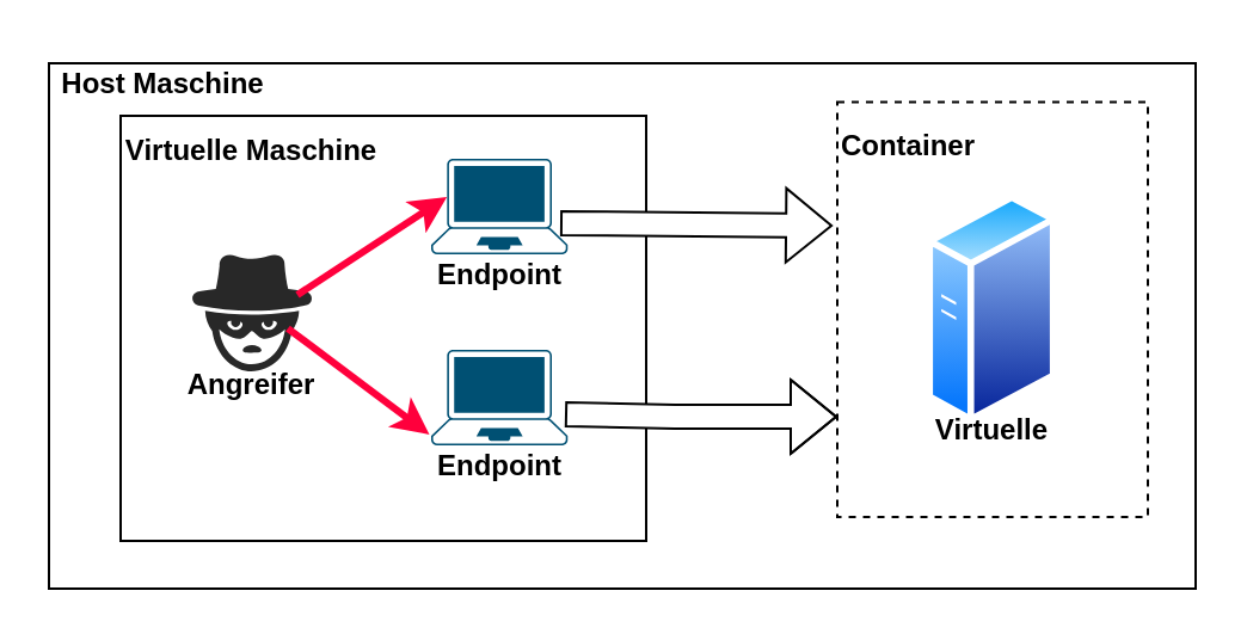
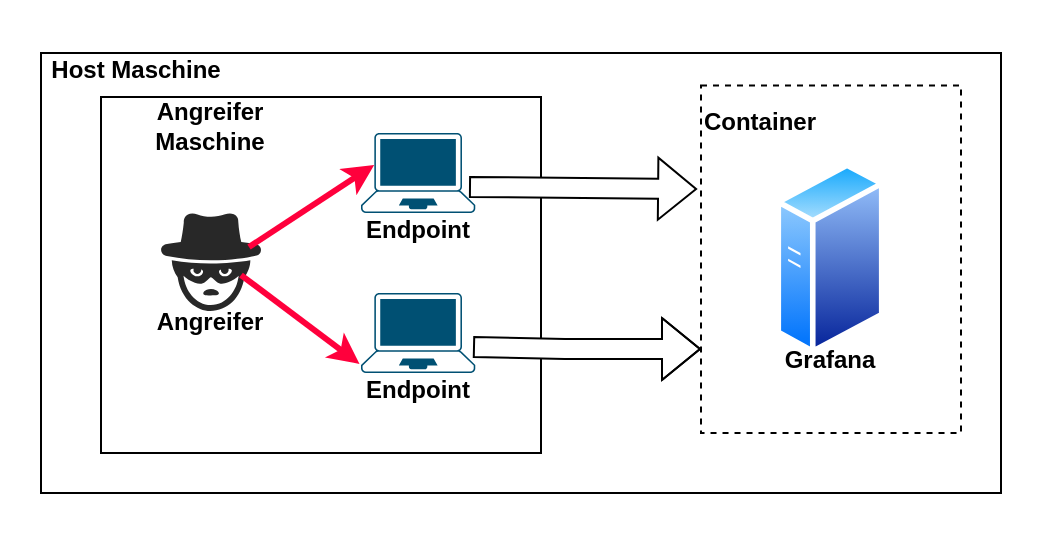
  <mxCell id="0" />
  <mxCell id="1" parent="0" />
  <mxCell id="2" value="" style="rounded=0;whiteSpace=wrap;html=1;fontColor=default;labelBackgroundColor=none;" parent="1" vertex="1"><mxGeometry x="20" y="26" width="480" height="220" as="geometry" /></mxCell>
  <mxCell id="3" value="" style="rounded=0;whiteSpace=wrap;html=1;labelBackgroundColor=none;" parent="1" vertex="1"><mxGeometry x="50" y="48" width="220" height="178" as="geometry" /></mxCell>
  <mxCell id="4" value="Host Maschine" style="text;html=1;strokeColor=none;fillColor=none;align=center;verticalAlign=middle;whiteSpace=wrap;rounded=0;fontStyle=1" parent="1" vertex="1"><mxGeometry x="23" y="20" width="90" height="30" as="geometry" /></mxCell>
- <mxCell id="5" value="Virtuelle Maschine" style="text;html=1;strokeColor=none;fillColor=none;align=center;verticalAlign=middle;whiteSpace=wrap;rounded=0;fontStyle=1" parent="1" vertex="1"><mxGeometry x="50" y="48" width="110" height="30" as="geometry" /></mxCell>
+ <mxCell id="5" value="Angreifer Maschine" style="text;html=1;strokeColor=none;fillColor=none;align=center;verticalAlign=middle;whiteSpace=wrap;rounded=0;fontStyle=1" parent="1" vertex="1"><mxGeometry x="50" y="48" width="110" height="30" as="geometry" /></mxCell>
  <mxCell id="6" value="Endpoint" style="text;html=1;strokeColor=none;fillColor=none;align=center;verticalAlign=middle;whiteSpace=wrap;rounded=0;fontStyle=1" parent="1" vertex="1"><mxGeometry x="153.57" y="100" width="110" height="30" as="geometry" /></mxCell>
  <mxCell id="7" value="" style="verticalLabelPosition=bottom;sketch=0;html=1;fillColor=#282828;strokeColor=none;verticalAlign=top;pointerEvents=1;align=center;shape=mxgraph.cisco_safe.security_icons.icon36;" parent="1" vertex="1"><mxGeometry x="80" y="106" width="50" height="49" as="geometry" /></mxCell>
  <mxCell id="8" value="Angreifer" style="text;html=1;strokeColor=none;fillColor=none;align=center;verticalAlign=middle;whiteSpace=wrap;rounded=0;fontStyle=1" parent="1" vertex="1"><mxGeometry x="50" y="146" width="110" height="30" as="geometry" /></mxCell>
  <mxCell id="9" value="" style="endArrow=classic;html=1;rounded=0;entryX=0.115;entryY=0.4;entryDx=0;entryDy=0;exitX=0.88;exitY=0.347;exitDx=0;exitDy=0;exitPerimeter=0;entryPerimeter=0;strokeColor=#FF003C;strokeWidth=3;" parent="1" source="7" target="10" edge="1"><mxGeometry width="50" height="50" relative="1" as="geometry"><mxPoint x="260" y="246" as="sourcePoint" /><mxPoint x="310" y="196" as="targetPoint" /></mxGeometry></mxCell>
  <mxCell id="10" value="" style="points=[[0.13,0.02,0],[0.5,0,0],[0.87,0.02,0],[0.885,0.4,0],[0.985,0.985,0],[0.5,1,0],[0.015,0.985,0],[0.115,0.4,0]];verticalLabelPosition=bottom;sketch=0;html=1;verticalAlign=top;aspect=fixed;align=center;pointerEvents=1;shape=mxgraph.cisco19.laptop;fillColor=#005073;strokeColor=none;" parent="1" vertex="1"><mxGeometry x="180" y="66" width="57.14" height="40" as="geometry" /></mxCell>
  <mxCell id="11" value="" style="shape=flexArrow;endArrow=classic;html=1;rounded=0;fillColor=default;entryX=-0.015;entryY=0.298;entryDx=0;entryDy=0;exitX=0.945;exitY=0.675;exitDx=0;exitDy=0;exitPerimeter=0;entryPerimeter=0;" parent="1" source="10" target="14" edge="1"><mxGeometry width="50" height="50" relative="1" as="geometry"><mxPoint x="260" y="95" as="sourcePoint" /><mxPoint x="484.5" y="95.161" as="targetPoint" /></mxGeometry></mxCell>
  <mxCell id="12" value="" style="group" vertex="1" connectable="0" parent="1"><mxGeometry x="350" y="37.5" width="130" height="178.5" as="geometry" /></mxCell>
  <mxCell id="13" value="" style="verticalLabelPosition=bottom;html=1;verticalAlign=top;align=center;strokeColor=none;fillColor=#00BEF2;shape=mxgraph.azure.computer;pointerEvents=1;" parent="12" vertex="1"><mxGeometry x="79" y="78.982" width="50" height="71.084" as="geometry" /></mxCell>
  <mxCell id="14" value="" style="rounded=0;whiteSpace=wrap;html=1;labelBackgroundColor=none;dashed=1;" parent="12" vertex="1"><mxGeometry y="4.739" width="130" height="173.761" as="geometry" /></mxCell>
  <mxCell id="15" value="Container" style="text;html=1;strokeColor=none;fillColor=none;align=center;verticalAlign=middle;whiteSpace=wrap;rounded=0;fontStyle=1" parent="12" vertex="1"><mxGeometry width="60" height="47.389" as="geometry" /></mxCell>
  <mxCell id="16" value="" style="aspect=fixed;perimeter=ellipsePerimeter;html=1;align=center;shadow=0;dashed=0;spacingTop=3;image;image=img/lib/active_directory/generic_server.svg;" parent="12" vertex="1"><mxGeometry x="37.75" y="42.96" width="54.5" height="97.32" as="geometry" /></mxCell>
- <mxCell id="17" value="Virtuelle" style="text;html=1;strokeColor=none;fillColor=none;align=center;verticalAlign=middle;whiteSpace=wrap;rounded=0;fontStyle=1" parent="12" vertex="1"><mxGeometry x="10" y="119.111" width="110" height="47.389" as="geometry" /></mxCell>
+ <mxCell id="17" value="Grafana" style="text;html=1;strokeColor=none;fillColor=none;align=center;verticalAlign=middle;whiteSpace=wrap;rounded=0;fontStyle=1" parent="12" vertex="1"><mxGeometry x="10" y="119.111" width="110" height="47.389" as="geometry" /></mxCell>
  <mxCell id="18" value="Endpoint" style="text;html=1;strokeColor=none;fillColor=none;align=center;verticalAlign=middle;whiteSpace=wrap;rounded=0;fontStyle=1" vertex="1" parent="1"><mxGeometry x="153.57" y="180" width="110" height="30" as="geometry" /></mxCell>
  <mxCell id="19" value="" style="endArrow=classic;html=1;rounded=0;entryX=-0.012;entryY=0.429;entryDx=0;entryDy=0;exitX=0.8;exitY=0.633;exitDx=0;exitDy=0;exitPerimeter=0;entryPerimeter=0;strokeColor=#FF003C;strokeWidth=3;" edge="1" parent="1" source="7"><mxGeometry width="50" height="50" relative="1" as="geometry"><mxPoint x="94" y="173" as="sourcePoint" /><mxPoint x="179.263" y="181.447" as="targetPoint" /></mxGeometry></mxCell>
  <mxCell id="20" value="" style="points=[[0.13,0.02,0],[0.5,0,0],[0.87,0.02,0],[0.885,0.4,0],[0.985,0.985,0],[0.5,1,0],[0.015,0.985,0],[0.115,0.4,0]];verticalLabelPosition=bottom;sketch=0;html=1;verticalAlign=top;aspect=fixed;align=center;pointerEvents=1;shape=mxgraph.cisco19.laptop;fillColor=#005073;strokeColor=none;" vertex="1" parent="1"><mxGeometry x="180" y="146" width="57.14" height="40" as="geometry" /></mxCell>
  <mxCell id="21" value="" style="shape=flexArrow;endArrow=classic;html=1;rounded=0;fillColor=default;entryX=-0.015;entryY=0.298;entryDx=0;entryDy=0;exitX=0.945;exitY=0.675;exitDx=0;exitDy=0;exitPerimeter=0;entryPerimeter=0;" edge="1" parent="1"><mxGeometry width="50" height="50" relative="1" as="geometry"><mxPoint x="236" y="173" as="sourcePoint" /><mxPoint x="350" y="174" as="targetPoint" /><Array as="points"><mxPoint x="282" y="174" /></Array></mxGeometry></mxCell>
